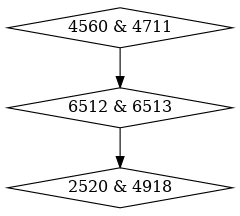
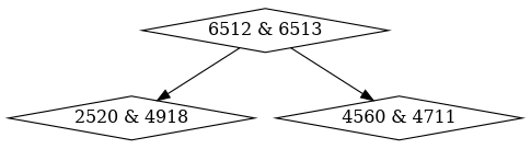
  digraph {
    node [shape=diamond]
    n1 [label="2520 & 4918"]
    n2 [label="4560 & 4711"]
    n3 [label="6512 & 6513"]
    n3 -> n1
-   n2 -> n3
+   n3 -> n2
  }
